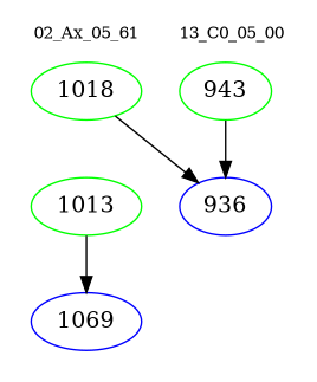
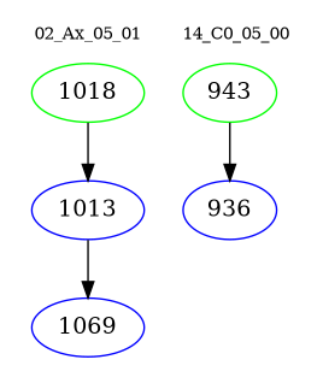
  digraph {
    node [color=blue]
    edge [color=black]
    n1 [color=green label=1018]
-   n2 [color=green label=1013]
+   n2 [label=1013]
    n3 [label=1069]
    n4 [color=green label=943]
    n5 [label=936]
    subgraph cluster_1 {
      color=white
      fontsize=10
-     label="02_Ax_05_61"
+     label="02_Ax_05_01"
      n1
      n2
      n3
    }
    subgraph cluster_2 {
      color=white
      fontsize=10
-     label="13_C0_05_00"
+     label="14_C0_05_00"
      n4
      n5
    }
-   n1 -> n5
+   n1 -> n2
    n2 -> n3
    n4 -> n5
  }
